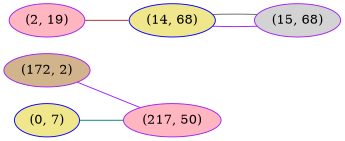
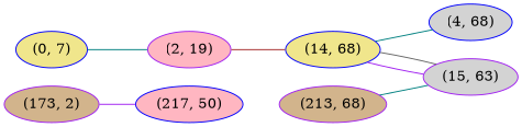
  graph {
    rankdir=LR
    node [color=purple fillcolor=lightpink style=filled]
    edge [color=teal weight=1]
-   "(217, 50)"
-   "(172, 2)" [fillcolor=tan]
+   "(217, 50)" [color=blue]
+   "(172, 2)" [fillcolor=tan label="(173, 2)"]
    n3 [color=blue fillcolor=khaki label="(0, 7)"]
    "(2, 19)"
    "(14, 68)" [color=blue fillcolor=khaki]
-   "(15, 68)" [fillcolor=lightgrey]
+   "(4, 68)" [color=blue fillcolor=lightgrey]
+   "(15, 68)" [fillcolor=lightgrey label="(15, 63)"]
+   "(213, 68)" [fillcolor=tan]
    "(172, 2)" -- "(217, 50)" [color=purple]
-   n3 -- "(217, 50)" [weight=4]
+   n3 -- "(2, 19)" [weight=4]
    "(2, 19)" -- "(14, 68)" [color=brown]
+   "(14, 68)" -- "(4, 68)"
    "(14, 68)" -- "(15, 68)" [color=purple]
    "(14, 68)" -- "(15, 68)" [color=gray40]
+   "(213, 68)" -- "(15, 68)"
  }
